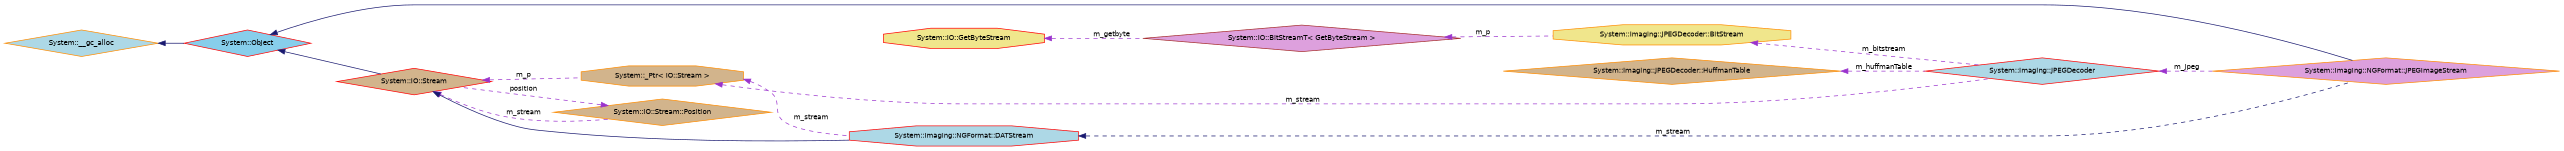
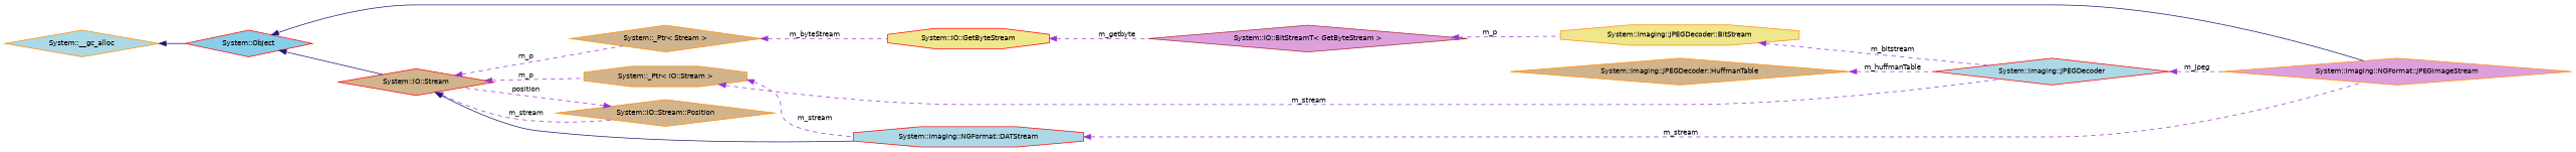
  digraph {
    rankdir=LR
    node [color=darkorange fillcolor=tan fontname=Helvetica fontsize=10 shape=diamond style=filled]
    edge [color=darkorchid3 dir=back fontname=Helvetica fontsize=10 labelfontname=Helvetica labelfontsize=10 style=dashed]
    n1 [fillcolor=plum fontcolor=black height=0.2 label="System::Imaging::NGFormat::JPEGImageStream" width=0.4]
    n2 [color=red fillcolor=skyblue height=0.2 label="System::Object" width=0.4]
    n3 [color=red height=0.2 label="System::IO::Stream" width=0.4]
    n4 [color=red fillcolor=lightblue height=0.2 label="System::Imaging::JPEGDecoder" width=0.4]
+   n5 [height=0.2 label="System::_Ptr\< Stream \>" width=0.4]
    n6 [height=0.2 label="System::IO::Stream::Position" width=0.4]
    n7 [height=0.2 label="System::_Ptr\< IO::Stream \>" shape=octagon width=0.4]
    n8 [color=red fillcolor=lightblue height=0.2 label="System::Imaging::NGFormat::DATStream" shape=octagon width=0.4]
    n9 [fillcolor=lightblue height=0.2 label="System::__gc_alloc" width=0.4]
    n10 [height=0.2 label="System::Imaging::JPEGDecoder::HuffmanTable" width=0.4]
    n11 [fillcolor=khaki height=0.2 label="System::Imaging::JPEGDecoder::BitStream" shape=octagon width=0.4]
    n12 [color=brown fillcolor=plum height=0.2 label="System::IO::BitStreamT\< GetByteStream \>" width=0.4]
    n13 [color=red fillcolor=khaki height=0.2 label="System::IO::GetByteStream" shape=octagon width=0.4]
    n2 -> n1 [color=midnightblue style=solid]
    n2 -> n3 [color=midnightblue style=solid]
+   n3 -> n5 [label=" m_p"]
    n3 -> n6 [label=" m_stream"]
    n3 -> n7 [label=" m_p"]
    n3 -> n8 [color=midnightblue style=solid]
    n4 -> n1 [label=" m_jpeg"]
+   n5 -> n13 [label=" m_byteStream"]
    n6 -> n3 [label=" position"]
    n7 -> n4 [label=" m_stream"]
    n7 -> n8 [label=" m_stream"]
-   n8 -> n1 [color=midnightblue label=" m_stream"]
+   n8 -> n1 [label=" m_stream"]
    n9 -> n2 [color=midnightblue style=solid]
    n10 -> n4 [label=" m_huffmanTable"]
    n11 -> n4 [label=" m_bitstream"]
    n12 -> n11 [label=" m_p"]
    n13 -> n12 [label=" m_getbyte"]
  }
